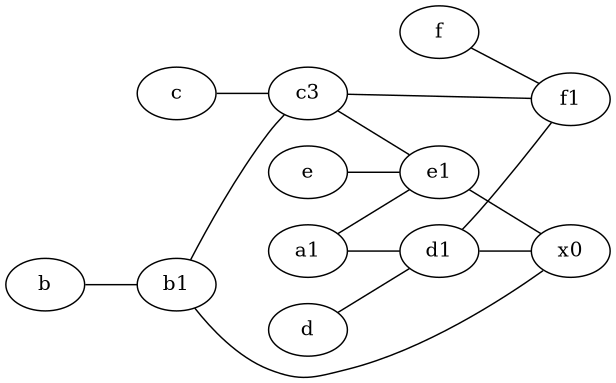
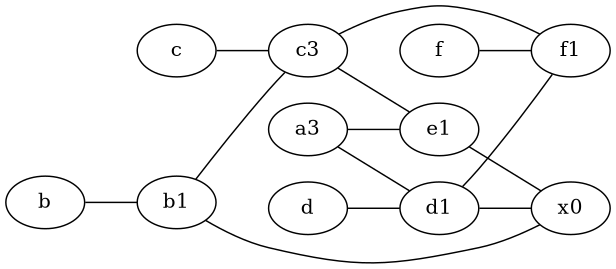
  graph {
    rankdir=LR
    node [labelfontsize=50]
    f
    f1
-   a1
+   a1 [label=a3]
    e1
    d1
    n6 [label=c3]
    c
-   e
    x0
    b
    b1
    d
    f -- f1
    a1 -- e1
    a1 -- d1
    e1 -- x0
    d1 -- f1
    d1 -- x0
    n6 -- f1
    n6 -- e1
    c -- n6
-   e -- e1
    b -- b1
    b1 -- n6
    b1 -- x0
    d -- d1
  }
